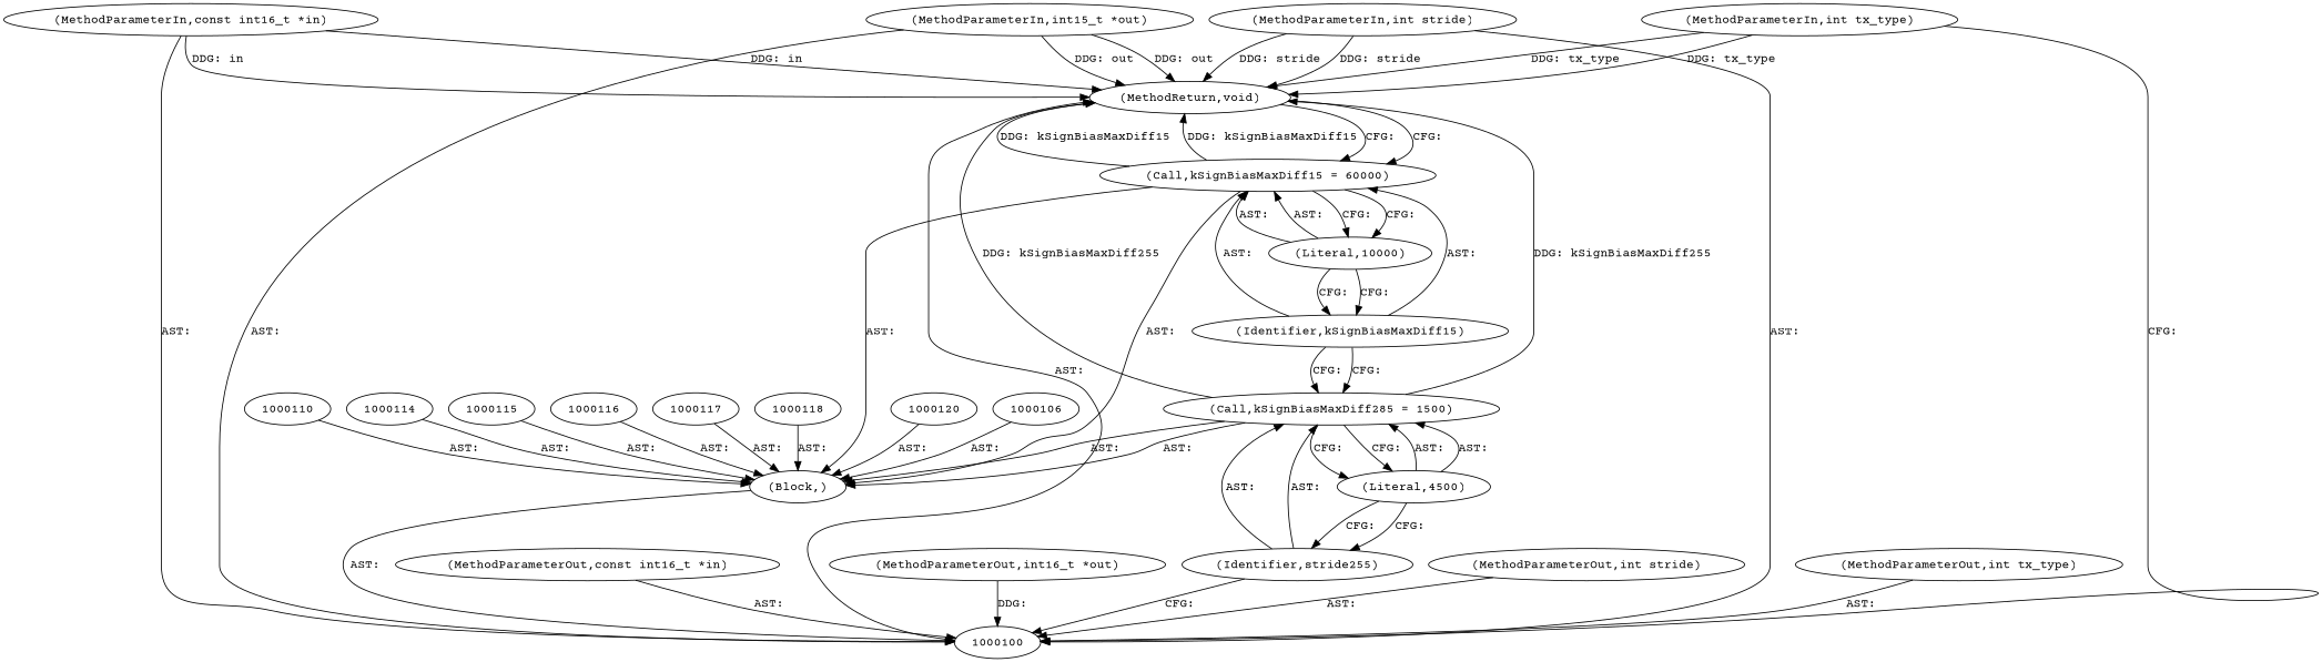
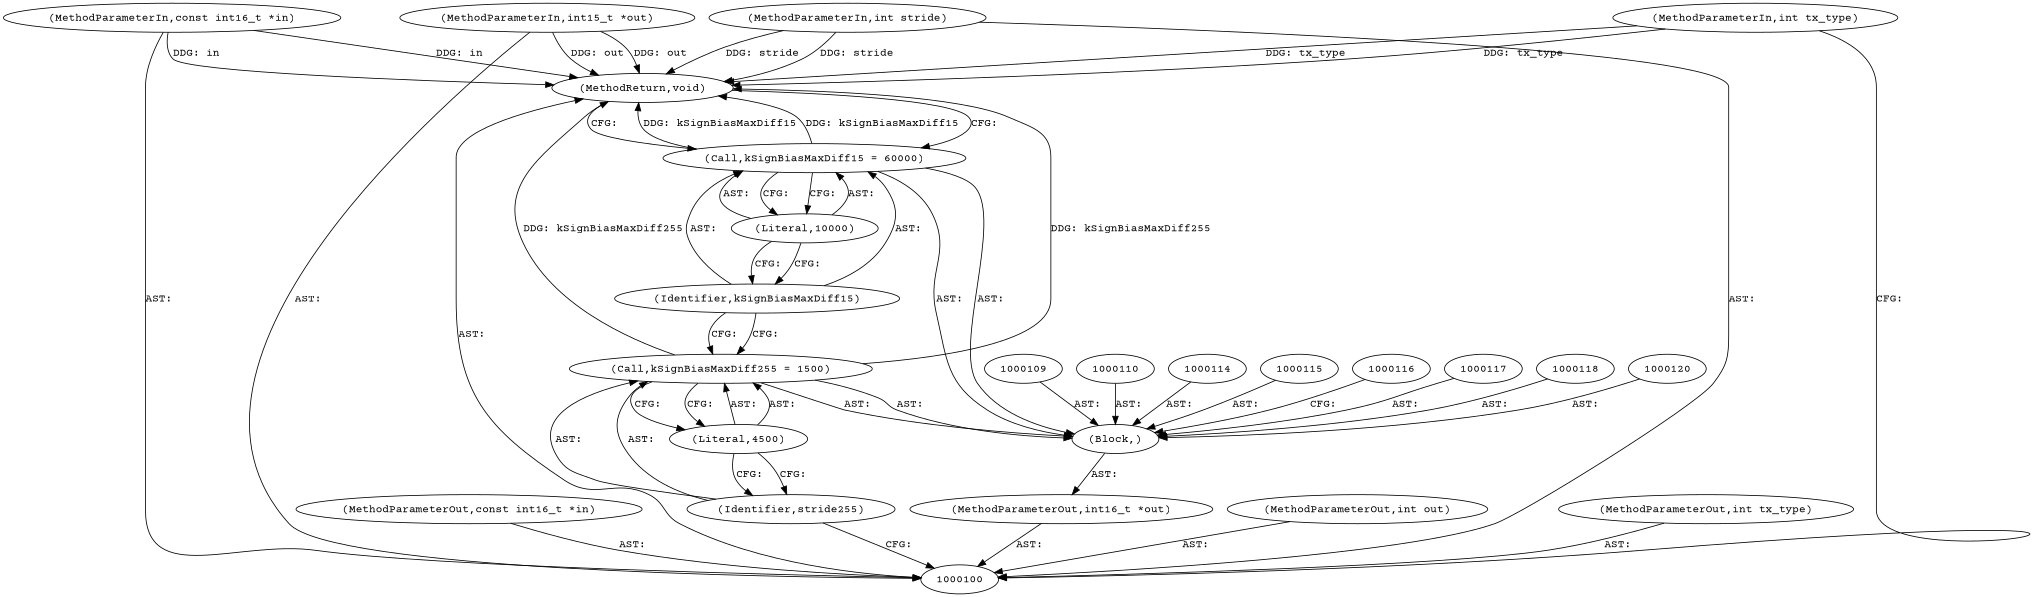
  digraph {
    fontname="Courier Prime"
    node [fontname="Courier Prime"]
    edge [fontname="Courier Prime"]
    n1 [label="(MethodReturn,void)"]
    n2 [label="(Call,kSignBiasMaxDiff15 = 60000)"]
    n3 [label="(Block,)"]
    n4 [label="(Literal,10000)"]
    1000100
    n6 [label="(MethodParameterIn,const int16_t *in)"]
    n7 [label="(MethodParameterOut,const int16_t *in)"]
    n8 [label="(MethodParameterIn,int15_t *out)"]
    n9 [label="(MethodParameterOut,int16_t *out)"]
    n10 [label="(MethodParameterIn,int stride)"]
-   n11 [label="(MethodParameterOut,int stride)"]
+   n11 [label="(MethodParameterOut,int out)"]
    n12 [label="(MethodParameterIn,int tx_type)"]
    n13 [label="(MethodParameterOut,int tx_type)"]
-   n14 [label="(Call,kSignBiasMaxDiff285 = 1500)"]
+   n14 [label="(Call,kSignBiasMaxDiff255 = 1500)"]
    n15 [label="(Literal,4500)"]
    n16 [label="(Identifier,stride255)"]
    n17 [label="(Identifier,kSignBiasMaxDiff15)"]
-   1000106
+   1000106 [label=1000109]
    1000110
    1000114
    1000115
    1000116
    1000117
    1000118
    1000120
    n1 -> n2 [label="CFG: "]
    n1 -> n2 [label="CFG: "]
    n2 -> n1 [label="DDG: kSignBiasMaxDiff15"]
    n2 -> n1 [label="DDG: kSignBiasMaxDiff15"]
    n2 -> n3 [label="AST: "]
    n2 -> n3 [label="AST: "]
    n2 -> n4 [label="CFG: "]
    n2 -> n4 [label="CFG: "]
-   n3 -> 1000100 [label="AST: "]
+   n3 -> n9 [label="AST: "]
    n4 -> n2 [label="AST: "]
    n4 -> n2 [label="AST: "]
    n4 -> n17 [label="CFG: "]
    n4 -> n17 [label="CFG: "]
    1000100 -> n1 [label="AST: "]
    n6 -> n1 [label="DDG: in"]
    n6 -> n1 [label="DDG: in"]
    n6 -> 1000100 [label="AST: "]
    n7 -> 1000100 [label="AST: "]
    n8 -> n1 [label="DDG: out"]
    n8 -> n1 [label="DDG: out"]
    n8 -> 1000100 [label="AST: "]
-   n9 -> 1000100 [label="DDG: "]
+   n9 -> 1000100 [label="AST: "]
    n10 -> n1 [label="DDG: stride"]
    n10 -> n1 [label="DDG: stride"]
    n10 -> 1000100 [label="AST: "]
    n11 -> 1000100 [label="AST: "]
    n12 -> n1 [label="DDG: tx_type"]
    n12 -> n1 [label="DDG: tx_type"]
    n12 -> 1000100 [label="CFG: "]
    n13 -> 1000100 [label="AST: "]
    n14 -> n1 [label="DDG: kSignBiasMaxDiff255"]
    n14 -> n1 [label="DDG: kSignBiasMaxDiff255"]
    n14 -> n3 [label="AST: "]
    n14 -> n3 [label="AST: "]
    n14 -> n15 [label="CFG: "]
    n14 -> n15 [label="CFG: "]
    n15 -> n14 [label="AST: "]
    n15 -> n14 [label="AST: "]
    n15 -> n16 [label="CFG: "]
    n15 -> n16 [label="CFG: "]
    n16 -> 1000100 [label="CFG: "]
    n16 -> n14 [label="AST: "]
    n16 -> n14 [label="AST: "]
    n17 -> n2 [label="AST: "]
    n17 -> n2 [label="AST: "]
    n17 -> n14 [label="CFG: "]
    n17 -> n14 [label="CFG: "]
    1000106 -> n3 [label="AST: "]
    1000110 -> n3 [label="AST: "]
    1000114 -> n3 [label="AST: "]
    1000115 -> n3 [label="AST: "]
-   1000116 -> n3 [label="AST: "]
+   1000116 -> n3 [label="CFG: "]
    1000117 -> n3 [label="AST: "]
    1000118 -> n3 [label="AST: "]
    1000120 -> n3 [label="AST: "]
  }
